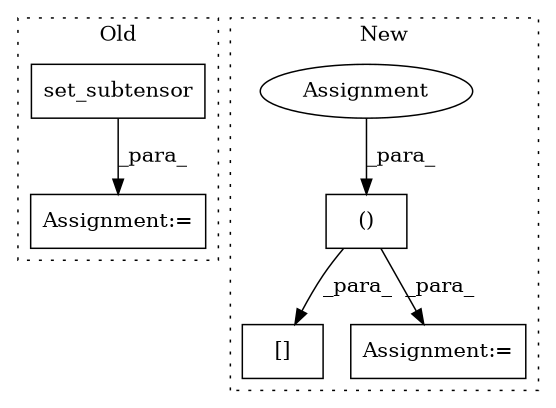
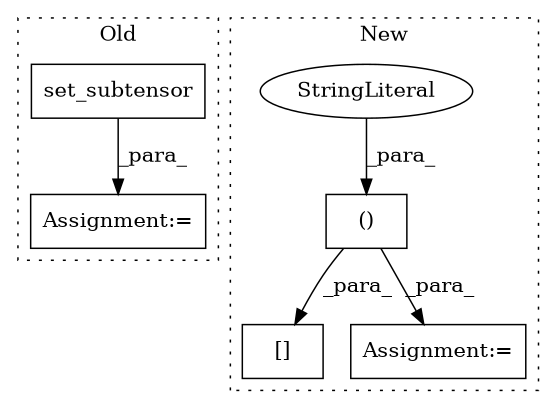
  digraph {
    node [a=7 l=1 s=3841 shape=box]
    n1 [a=32 l="14,1" label=set_subtensor s="3680,3848"]
    n2 [label="Assignment:=" s=3665]
    n3 [a=2 l="20,2" label="[]" s="3821,3957"]
    n4 [a=106 l=116 label="()"]
-   n5 [a=45 l=16 label=Assignment shape=ellipse]
+   n5 [a=45 l=16 label=StringLiteral shape=ellipse]
    n6 [label="Assignment:=" s=3648]
    subgraph cluster_1 {
      label=Old
      style=dotted
      n1
      n2
    }
    subgraph cluster_2 {
      label=New
      style=dotted
      n3
      n4
      n5
      n6
    }
    n1 -> n2 [label=_para_]
    n4 -> n3 [label=_para_]
    n4 -> n6 [label=_para_]
    n5 -> n4 [label=_para_]
  }
